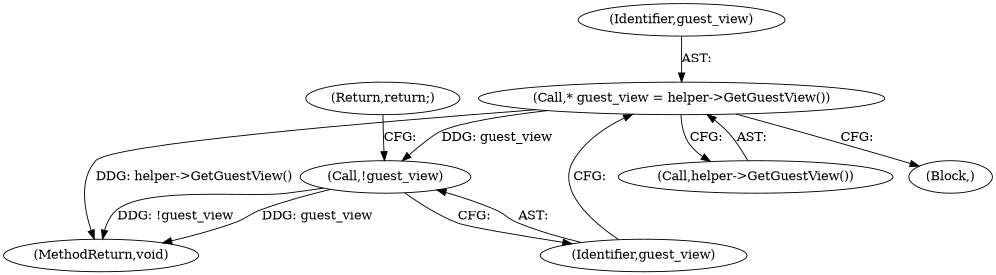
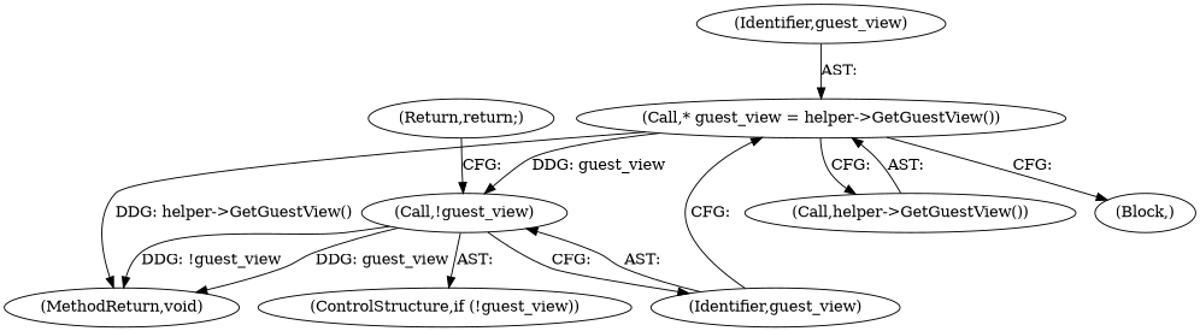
  digraph {
    n1 [label="(Call,* guest_view = helper->GetGuestView())"]
    n2 [label="(Call,!guest_view)"]
    n3 [label="(Call,helper->GetGuestView())"]
    n4 [label="(MethodReturn,void)"]
    n5 [label="(Block,)"]
+   n6 [label="(ControlStructure,if (!guest_view))"]
    n7 [label="(Identifier,guest_view)"]
    n8 [label="(Identifier,guest_view)"]
    n9 [label="(Return,return;)"]
    n1 -> n2 [label="DDG: guest_view"]
    n1 -> n3 [label="CFG: "]
    n1 -> n4 [label="DDG: helper->GetGuestView()"]
    n1 -> n5 [label="CFG: "]
    n2 -> n4 [label="DDG: !guest_view"]
    n2 -> n4 [label="DDG: guest_view"]
+   n2 -> n6 [label="AST: "]
    n2 -> n7 [label="CFG: "]
    n3 -> n1 [label="AST: "]
    n7 -> n1 [label="CFG: "]
    n7 -> n2 [label="AST: "]
    n8 -> n1 [label="AST: "]
    n9 -> n2 [label="CFG: "]
  }
